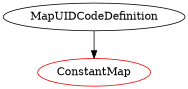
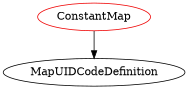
  digraph {
    n1 [color=red2 label=ConstantMap shape=oval]
    MapUIDCodeDefinition
-   MapUIDCodeDefinition -> n1
+   n1 -> MapUIDCodeDefinition
  }
